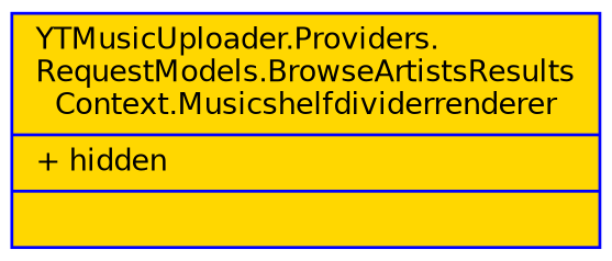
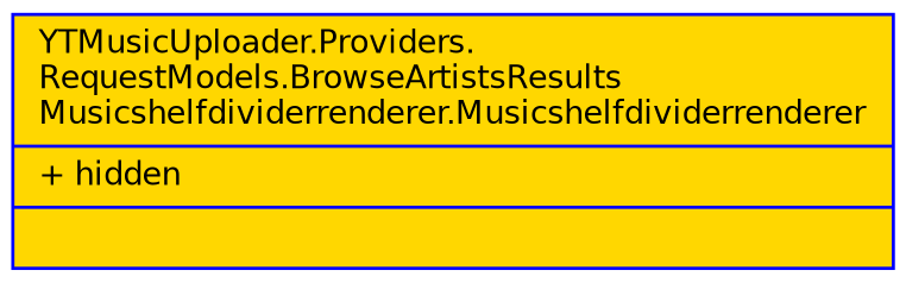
  digraph {
    fontname="DejaVu Sans"
-   n1 [color=blue fillcolor=gold fontcolor=black fontname="DejaVu Sans" fontsize=10 height=0.2 label="{YTMusicUploader.Providers.\lRequestModels.BrowseArtistsResults\lContext.Musicshelfdividerrenderer\n|+ hidden\l|}" shape=record style=filled width=0.4]
+   n1 [color=blue fillcolor=gold fontcolor=black fontname="DejaVu Sans" fontsize=10 height=0.2 label="{YTMusicUploader.Providers.\lRequestModels.BrowseArtistsResults\lMusicshelfdividerrenderer.Musicshelfdividerrenderer\n|+ hidden\l|}" shape=record style=filled width=0.4]
  }
